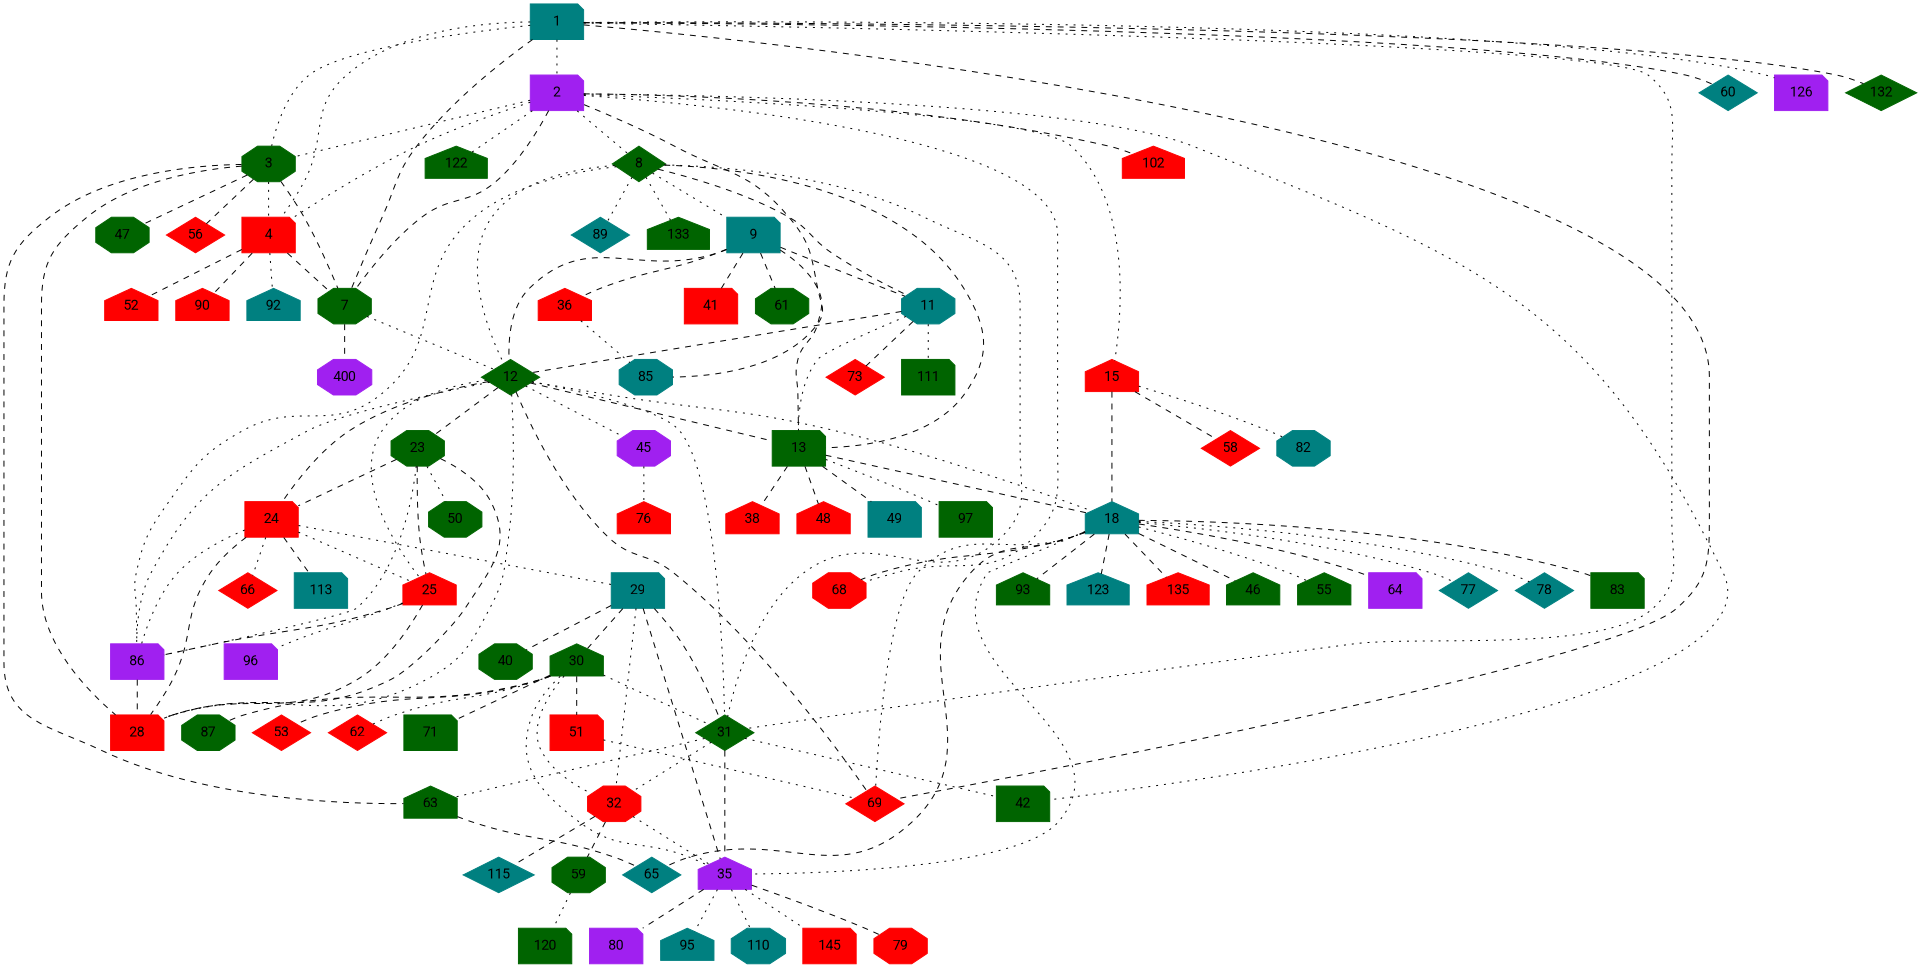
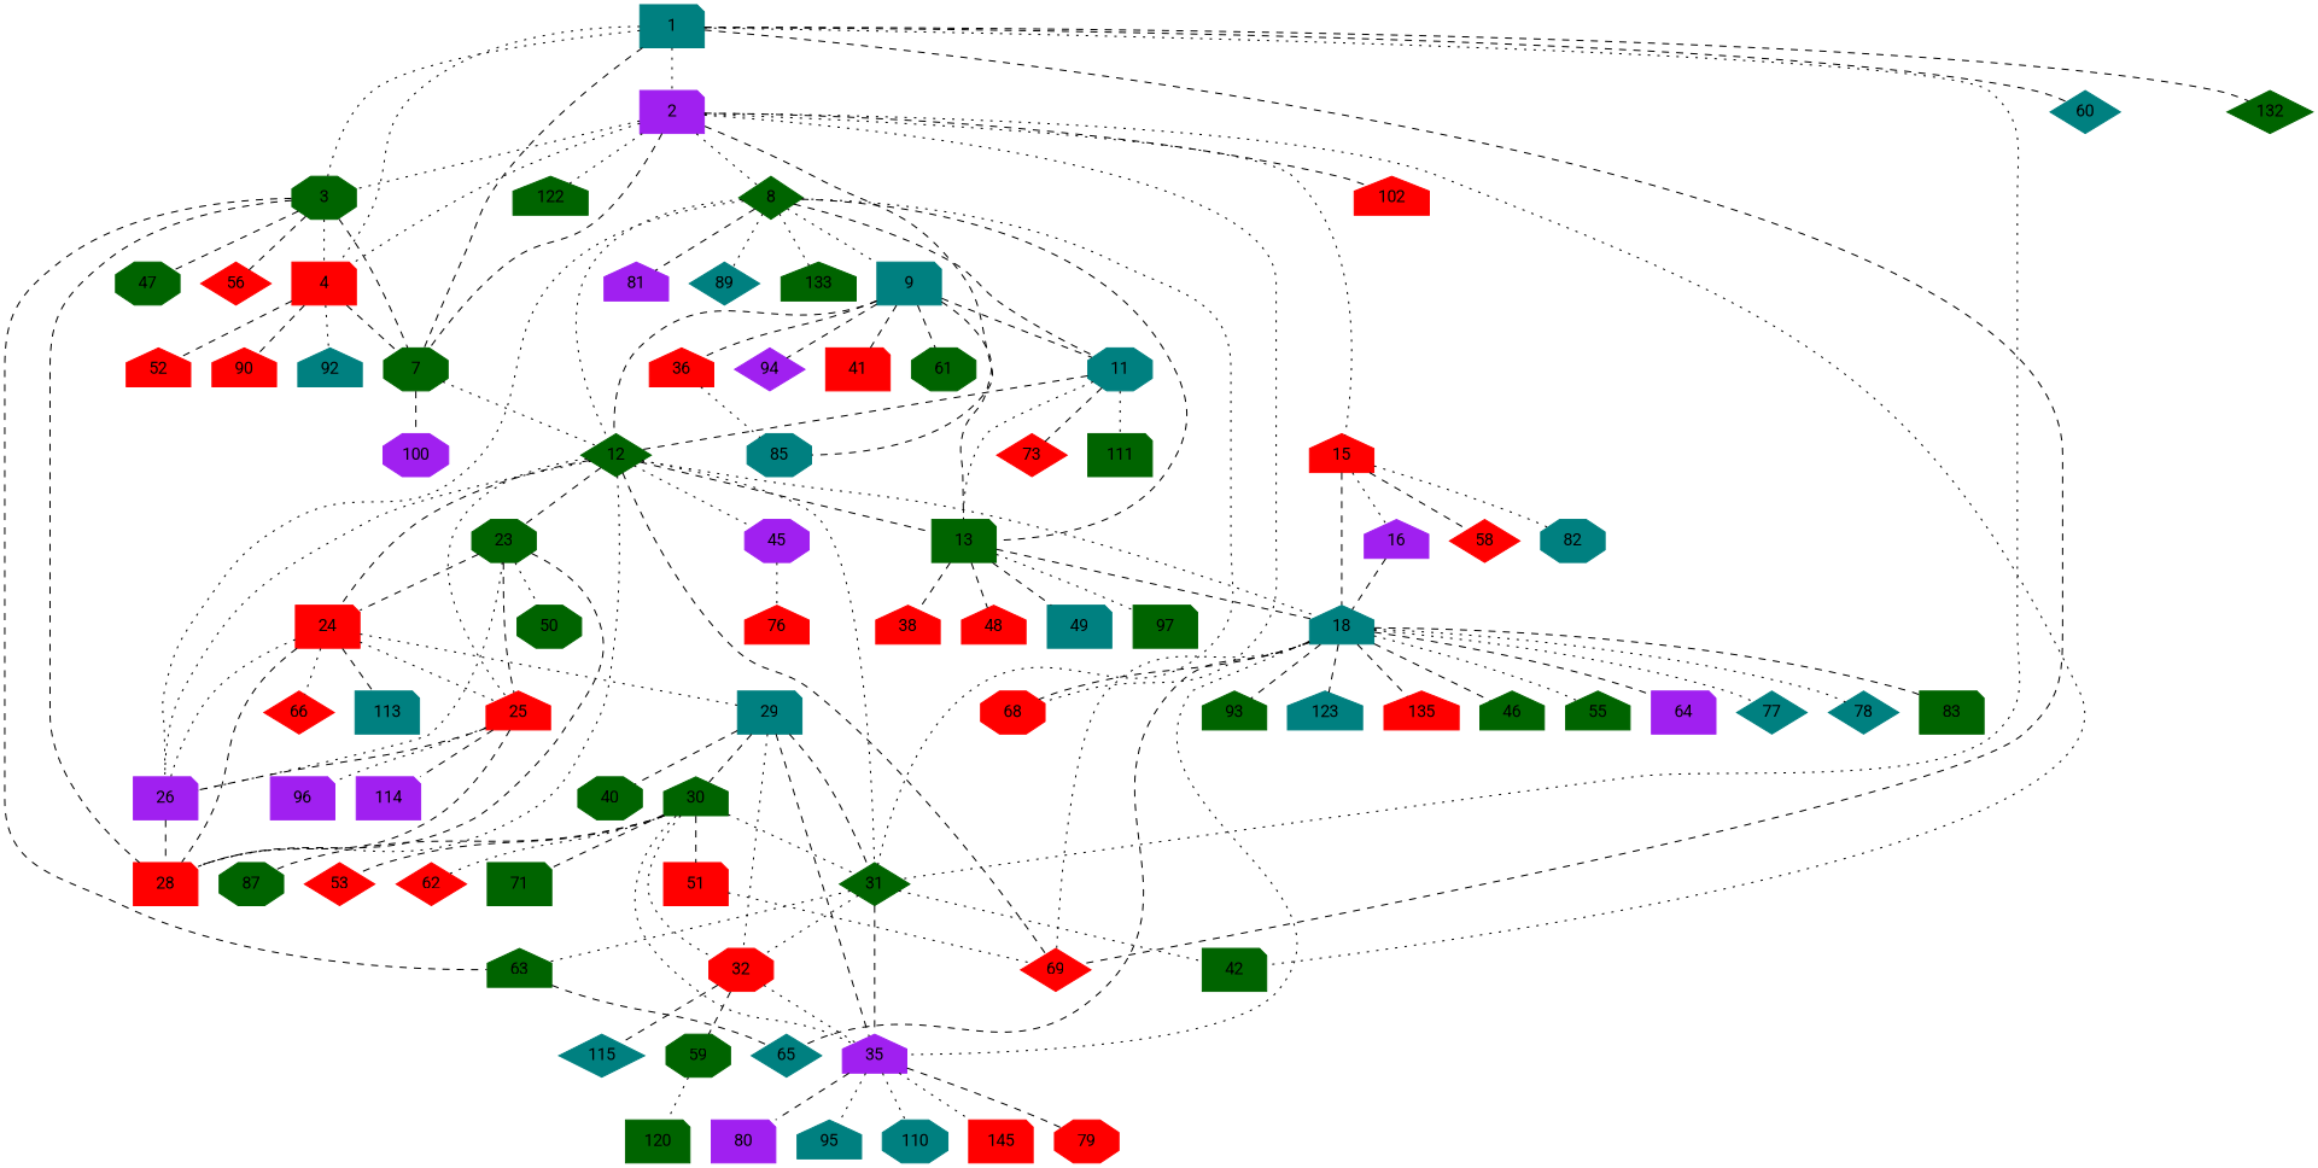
  graph {
    fontname=Roboto
    node [color=darkgreen fontname=Roboto shape=note style=filled]
    edge [fontname=Roboto style=dashed]
    2 [color=purple super="+74"]
    3 [shape=octagon super="+6"]
    4 [color=red super="+75+5+130+117+140"]
    7 [shape=octagon]
    8 [shape=diamond]
    15 [color=red shape=house super="+19+44"]
    42
    68 [color=red shape=octagon]
    85 [color=teal shape=octagon]
    102 [color=red shape=house]
    122 [shape=house]
    1 [color=teal]
    31 [shape=diamond super="+88+33"]
    60 [color=teal shape=diamond]
    69 [color=red shape=diamond super="+86"]
-   126 [color=purple]
    132 [shape=diamond]
    28 [color=red super="+139"]
    47 [shape=octagon]
    56 [color=red shape=diamond]
    63 [shape=house]
    52 [color=red shape=house]
    90 [color=red shape=house]
    92 [color=teal shape=house]
    12 [shape=diamond super="+141+14+22"]
-   100 [color=purple shape=octagon label=400]
+   100 [color=purple shape=octagon]
    35 [color=purple shape=house]
    32 [color=red shape=octagon]
+   81 [color=purple shape=house]
    9 [color=teal super="+10"]
    11 [color=teal shape=octagon]
    13
-   26 [color=purple super="+116+144+131+103" label=86]
+   26 [color=purple super="+116+144+131+103"]
    89 [color=teal shape=diamond super="+109+108"]
    133 [shape=house]
    18 [color=teal shape=house super="+20+43"]
+   16 [color=purple shape=house super="+17"]
    58 [color=red shape=diamond]
    82 [color=teal shape=octagon super="+106"]
    65 [color=teal shape=diamond]
    23 [shape=octagon super="+37+101+119+57"]
    24 [color=red super="+67+27"]
    25 [color=red shape=house]
    45 [color=purple shape=octagon]
    36 [color=red shape=house super="+72"]
    41 [color=red]
    61 [shape=octagon]
+   94 [color=purple shape=diamond]
    73 [color=red shape=diamond]
    111
    38 [color=red shape=house super="+104"]
    48 [color=red shape=house]
    49 [color=teal]
    97
    46 [shape=house]
    55 [shape=house]
    64 [color=purple]
    77 [color=teal shape=diamond]
    78 [color=teal shape=diamond]
    83
    93 [shape=house]
    123 [color=teal shape=house]
    135 [color=red shape=house]
    50 [shape=octagon]
    29 [color=teal super="+34"]
    66 [color=red shape=diamond]
    113 [color=teal super="+142"]
    96 [color=purple]
+   114 [color=purple]
    76 [color=red shape=house]
    79 [color=red shape=octagon]
    80 [color=purple]
    95 [color=teal shape=house]
    110 [color=teal shape=octagon]
    145 [color=red]
    30 [shape=house]
    40 [shape=octagon]
    51 [color=red]
    53 [color=red shape=diamond]
    62 [color=red shape=diamond super="+129"]
    71
    87 [shape=octagon]
    59 [shape=octagon]
    115 [color=teal shape=diamond super="+136"]
    120
    2 -- 3 [style=dotted weight=2]
    2 -- 4 [style=dotted weight=2]
    2 -- 7
    2 -- 8 [style=dotted]
    2 -- 15 [style=dotted]
    2 -- 42 [style=dotted]
    2 -- 68 [style=dotted]
    2 -- 85
    2 -- 102
    2 -- 122 [style=dotted]
    3 -- 4 [style=dotted weight=4]
    3 -- 7 [weight=2]
    3 -- 28
    3 -- 47
    3 -- 56
    3 -- 63
    4 -- 7 [weight=2]
    4 -- 52
    4 -- 90
    4 -- 92 [style=dotted]
    7 -- 12 [style=dotted]
    7 -- 100
    8 -- 31 [style=dotted]
    8 -- 12 [style=dotted weight=2]
+   8 -- 81
    8 -- 9 [style=dotted weight=2]
    8 -- 11
    8 -- 13
    8 -- 26 [style=dotted]
    8 -- 89 [style=dotted]
    8 -- 133 [style=dotted]
    15 -- 18 [weight=6]
+   15 -- 16 [style=dotted weight=4]
    15 -- 58
    15 -- 82 [style=dotted]
    1 -- 2 [style=dotted]
    1 -- 3 [style=dotted weight=2]
    1 -- 4 [style=dotted weight=2]
    1 -- 7
    1 -- 31 [style=dotted]
    1 -- 60
    1 -- 69
-   1 -- 126 [style=dotted]
    1 -- 132
    31 -- 42 [style=dotted]
    31 -- 63 [style=dotted]
    31 -- 35 [weight=2]
    31 -- 32 [style=dotted weight=2]
    63 -- 65
    12 -- 31 [style=dotted]
    12 -- 69
    12 -- 28 [style=dotted]
    12 -- 13 [weight=2]
    12 -- 26 [style=dotted]
    12 -- 18 [style=dotted weight=2]
    12 -- 23
    12 -- 24 [weight=2]
    12 -- 25 [style=dotted]
    12 -- 45 [style=dotted]
    35 -- 79
    35 -- 80
    35 -- 95 [style=dotted]
    35 -- 110 [style=dotted]
    35 -- 145 [style=dotted]
    32 -- 35 [style=dotted]
    32 -- 59
    32 -- 115
    9 -- 12 [weight=4]
    9 -- 11 [weight=2]
    9 -- 13 [weight=2]
    9 -- 36
    9 -- 41
    9 -- 61
+   9 -- 94
    11 -- 12 [weight=2]
    11 -- 13 [style=dotted]
    11 -- 73
    11 -- 111 [style=dotted]
    13 -- 18
    13 -- 38
    13 -- 48
    13 -- 49
    13 -- 97 [style=dotted]
    26 -- 28
    18 -- 68
    18 -- 69 [style=dotted]
    18 -- 35 [style=dotted]
    18 -- 65
    18 -- 46
    18 -- 55 [style=dotted]
    18 -- 64
    18 -- 77 [style=dotted]
    18 -- 78 [style=dotted]
    18 -- 83
    18 -- 93
    18 -- 123
    18 -- 135
+   16 -- 18 [weight=6]
    23 -- 28
    23 -- 26 [style=dotted]
    23 -- 24 [weight=2]
    23 -- 25
    23 -- 50 [style=dotted]
    24 -- 28 [weight=2]
    24 -- 26 [style=dotted weight=2]
    24 -- 25 [style=dotted weight=2]
    24 -- 29 [style=dotted]
    24 -- 66 [style=dotted]
    24 -- 113
    25 -- 28
    25 -- 26
    25 -- 96 [style=dotted]
+   25 -- 114
    45 -- 76 [style=dotted]
    36 -- 85 [style=dotted]
    29 -- 31 [weight=4]
    29 -- 35 [weight=2]
    29 -- 32 [style=dotted weight=2]
    29 -- 30 [weight=2]
    29 -- 40
    30 -- 31 [style=dotted weight=2]
    30 -- 35 [style=dotted]
    30 -- 32 [style=dotted]
    30 -- 51
    30 -- 53
    30 -- 62 [style=dotted]
    30 -- 71
    30 -- 87
    51 -- 69 [style=dotted]
    59 -- 120 [style=dotted]
  }
